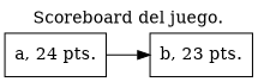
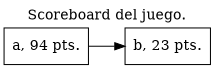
  digraph {
    label="Scoreboard del juego."
    labelloc=t
    rankdir=LR
    node [shape=record]
-   "a, 24 pts."
+   "a, 24 pts." [label="a, 94 pts."]
    "b, 23 pts."
    "a, 24 pts." -> "b, 23 pts."
  }
